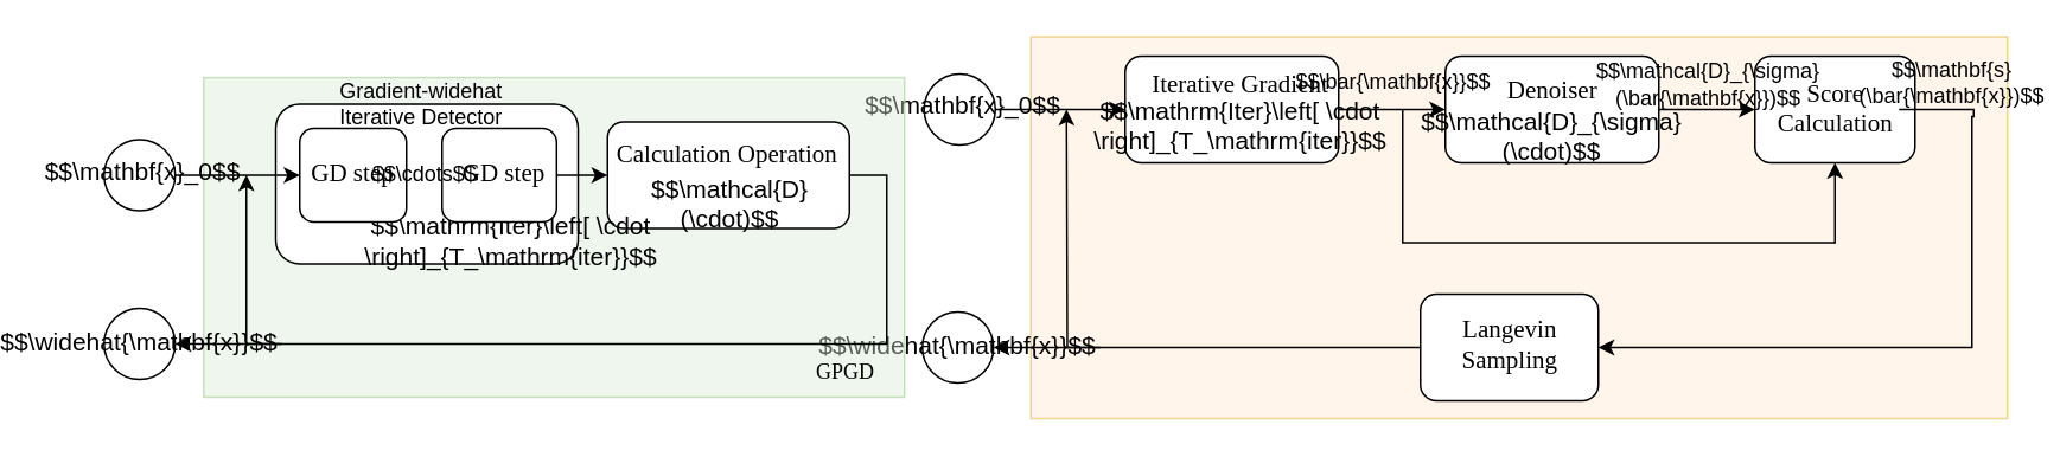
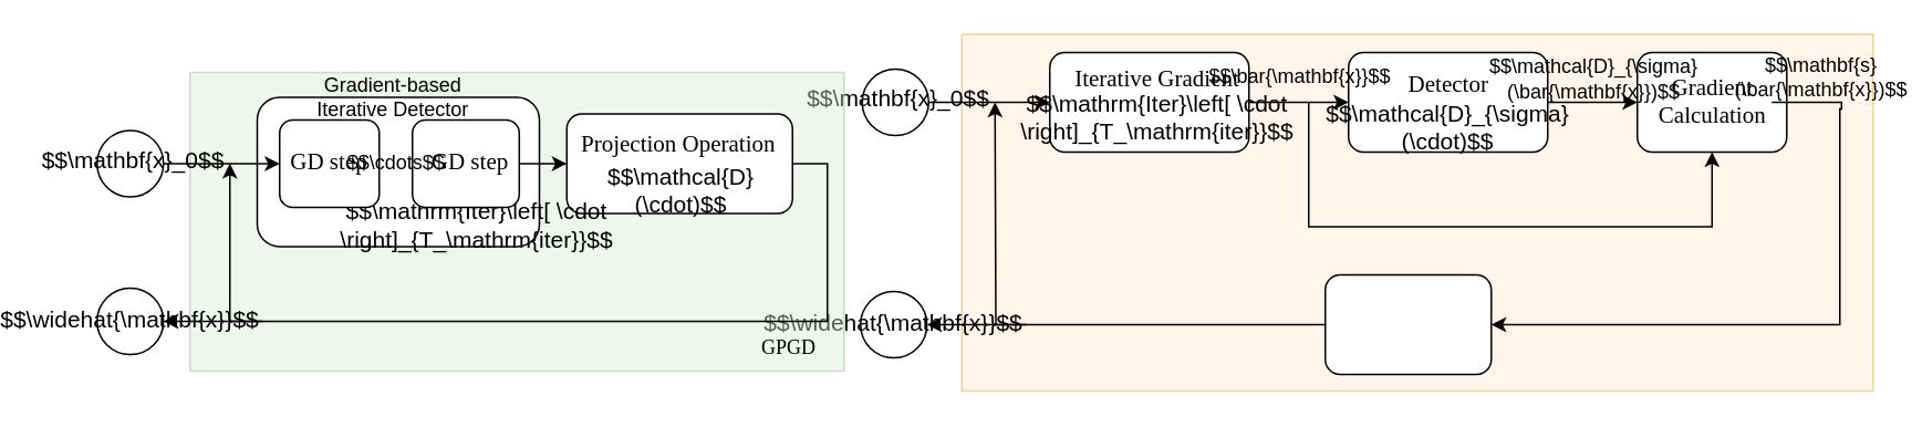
  <mxCell id="0" />
  <mxCell id="1" parent="0" />
  <mxCell id="2" value="" style="verticalLabelPosition=bottom;verticalAlign=top;html=1;shape=mxgraph.basic.rect;fillColor2=none;strokeWidth=1;size=0;indent=5;fillColor=#ffe6cc;strokeColor=#d79b00;shadow=0;movable=1;resizable=1;rotatable=1;deletable=1;editable=1;locked=0;connectable=1;opacity=40;" parent="1" vertex="1"><mxGeometry x="551" y="20" width="549" height="215" as="geometry" /></mxCell>
  <mxCell id="3" value="" style="group" parent="1" vertex="1" connectable="0"><mxGeometry x="784" y="26" width="120" height="65" as="geometry" /></mxCell>
  <mxCell id="4" value="" style="rounded=1;whiteSpace=wrap;html=1;" parent="3" vertex="1"><mxGeometry y="5" width="120" height="60" as="geometry" /></mxCell>
- <mxCell id="5" value="&lt;font style=&quot;font-size: 14px;&quot; face=&quot;Times New Roman&quot;&gt;Denoiser&lt;/font&gt;" style="text;html=1;align=center;verticalAlign=middle;whiteSpace=wrap;rounded=0;" parent="3" vertex="1"><mxGeometry x="7.5" width="105" height="50" as="geometry" /></mxCell>
+ <mxCell id="5" value="&lt;font style=&quot;font-size: 14px;&quot; face=&quot;Times New Roman&quot;&gt;Detector&lt;/font&gt;" style="text;html=1;align=center;verticalAlign=middle;whiteSpace=wrap;rounded=0;" parent="3" vertex="1"><mxGeometry x="7.5" width="105" height="50" as="geometry" /></mxCell>
  <mxCell id="6" value="&lt;font style=&quot;font-size: 14px;&quot;&gt;$$\mathcal{D}_{\sigma}(\cdot)$$&lt;/font&gt;" style="text;html=1;align=center;verticalAlign=middle;whiteSpace=wrap;rounded=0;" parent="3" vertex="1"><mxGeometry x="30" y="35" width="60" height="30" as="geometry" /></mxCell>
  <mxCell id="7" value="" style="group" parent="1" vertex="1" connectable="0"><mxGeometry x="604" y="28" width="130" height="66" as="geometry" /></mxCell>
  <mxCell id="8" value="" style="rounded=1;whiteSpace=wrap;html=1;" parent="7" vertex="1"><mxGeometry y="3" width="120" height="60" as="geometry" /></mxCell>
  <mxCell id="9" value="&lt;font style=&quot;font-size: 14px;&quot; face=&quot;Times New Roman&quot;&gt;Iterative Gradient&lt;/font&gt;" style="text;html=1;align=center;verticalAlign=middle;whiteSpace=wrap;rounded=0;" parent="7" vertex="1"><mxGeometry x="8" y="-5" width="114" height="50" as="geometry" /></mxCell>
  <mxCell id="10" value="&lt;font style=&quot;font-size: 14px;&quot;&gt;$$\mathrm{Iter}\left[ \cdot \right]_{T_\mathrm{iter}}$$&lt;/font&gt;" style="text;html=1;align=center;verticalAlign=middle;whiteSpace=wrap;rounded=0;" parent="7" vertex="1"><mxGeometry x="35" y="27" width="60" height="30" as="geometry" /></mxCell>
  <mxCell id="11" style="edgeStyle=orthogonalEdgeStyle;rounded=0;orthogonalLoop=1;jettySize=auto;html=1;exitX=1;exitY=0.5;exitDx=0;exitDy=0;entryX=0;entryY=0.5;entryDx=0;entryDy=0;" parent="1" source="8" target="4" edge="1"><mxGeometry relative="1" as="geometry" /></mxCell>
  <mxCell id="12" value="" style="group" parent="1" vertex="1" connectable="0"><mxGeometry x="481" y="41" width="60" height="40" as="geometry" /></mxCell>
  <mxCell id="13" value="" style="ellipse;whiteSpace=wrap;html=1;aspect=fixed;" parent="12" vertex="1"><mxGeometry x="10" width="40" height="40" as="geometry" /></mxCell>
  <mxCell id="14" value="&lt;font style=&quot;font-size: 14px;&quot;&gt;$$\mathbf{x}_0$$&lt;/font&gt;" style="text;html=1;align=center;verticalAlign=middle;whiteSpace=wrap;rounded=0;" parent="12" vertex="1"><mxGeometry x="2" y="3" width="60" height="30" as="geometry" /></mxCell>
  <mxCell id="15" style="edgeStyle=orthogonalEdgeStyle;rounded=0;orthogonalLoop=1;jettySize=auto;html=1;exitX=1;exitY=0.5;exitDx=0;exitDy=0;entryX=0;entryY=0.5;entryDx=0;entryDy=0;" parent="1" source="13" target="8" edge="1"><mxGeometry relative="1" as="geometry" /></mxCell>
  <mxCell id="16" value="" style="group" parent="1" vertex="1" connectable="0"><mxGeometry x="480" y="174" width="60" height="40" as="geometry" /></mxCell>
  <mxCell id="17" style="edgeStyle=orthogonalEdgeStyle;rounded=0;orthogonalLoop=1;jettySize=auto;html=1;exitX=1;exitY=0.5;exitDx=0;exitDy=0;endArrow=none;endFill=0;startArrow=classic;startFill=1;" parent="16" source="18" edge="1"><mxGeometry relative="1" as="geometry"><mxPoint x="110" y="21" as="targetPoint" /></mxGeometry></mxCell>
  <mxCell id="18" value="" style="ellipse;whiteSpace=wrap;html=1;aspect=fixed;" parent="16" vertex="1"><mxGeometry x="10" y="1" width="40" height="40" as="geometry" /></mxCell>
  <mxCell id="19" value="&lt;font style=&quot;font-size: 14px;&quot;&gt;$$\widehat{\mathbf{x}}$$&lt;/font&gt;" style="text;html=1;align=center;verticalAlign=middle;whiteSpace=wrap;rounded=0;" parent="16" vertex="1"><mxGeometry y="5" width="60" height="30" as="geometry" /></mxCell>
  <mxCell id="20" value="" style="group" parent="1" vertex="1" connectable="0"><mxGeometry x="958" y="26" width="150" height="65" as="geometry" /></mxCell>
  <mxCell id="21" value="" style="rounded=1;whiteSpace=wrap;html=1;" parent="20" vertex="1"><mxGeometry y="5" width="90" height="60" as="geometry" /></mxCell>
  <mxCell id="22" style="edgeStyle=orthogonalEdgeStyle;rounded=0;orthogonalLoop=1;jettySize=auto;html=1;exitX=0.5;exitY=1;exitDx=0;exitDy=0;startArrow=classic;startFill=1;endArrow=none;endFill=0;" parent="20" source="21" edge="1"><mxGeometry relative="1" as="geometry"><mxPoint x="-198" y="39" as="targetPoint" /><mxPoint x="50" y="90" as="sourcePoint" /><Array as="points"><mxPoint x="45" y="110" /><mxPoint x="-198" y="110" /><mxPoint x="-198" y="35" /></Array></mxGeometry></mxCell>
- <mxCell id="23" value="&lt;font style=&quot;font-size: 14px;&quot; face=&quot;Times New Roman&quot;&gt;Score Calculation&lt;/font&gt;" style="text;html=1;align=center;verticalAlign=middle;whiteSpace=wrap;rounded=0;" parent="20" vertex="1"><mxGeometry x="8.75" y="10" width="72.5" height="50" as="geometry" /></mxCell>
+ <mxCell id="23" value="&lt;font style=&quot;font-size: 14px;&quot; face=&quot;Times New Roman&quot;&gt;Gradient Calculation&lt;/font&gt;" style="text;html=1;align=center;verticalAlign=middle;whiteSpace=wrap;rounded=0;" parent="20" vertex="1"><mxGeometry x="8.75" y="10" width="72.5" height="50" as="geometry" /></mxCell>
  <mxCell id="24" style="edgeStyle=orthogonalEdgeStyle;rounded=0;orthogonalLoop=1;jettySize=auto;html=1;exitX=1;exitY=0.5;exitDx=0;exitDy=0;entryX=0;entryY=0.5;entryDx=0;entryDy=0;" parent="1" source="4" target="21" edge="1"><mxGeometry relative="1" as="geometry" /></mxCell>
  <mxCell id="25" value="$$\bar{\mathbf{x}}$$" style="text;html=1;align=center;verticalAlign=middle;whiteSpace=wrap;rounded=0;" parent="1" vertex="1"><mxGeometry x="725" y="31" width="60" height="30" as="geometry" /></mxCell>
  <mxCell id="26" value="$$\mathcal{D}_{\sigma}(\bar{\mathbf{x}})$$" style="text;html=1;align=center;verticalAlign=middle;whiteSpace=wrap;rounded=0;" parent="1" vertex="1"><mxGeometry x="902" y="32" width="60" height="30" as="geometry" /></mxCell>
  <mxCell id="27" style="edgeStyle=orthogonalEdgeStyle;rounded=0;orthogonalLoop=1;jettySize=auto;html=1;exitX=0;exitY=0.5;exitDx=0;exitDy=0;" parent="1" source="28" edge="1"><mxGeometry relative="1" as="geometry"><mxPoint x="571" y="61" as="targetPoint" /><mxPoint x="770" y="200" as="sourcePoint" /></mxGeometry></mxCell>
  <mxCell id="28" value="" style="rounded=1;whiteSpace=wrap;html=1;" parent="1" vertex="1"><mxGeometry x="770" y="165" width="100" height="60" as="geometry" /></mxCell>
- <mxCell id="29" value="&lt;font style=&quot;font-size: 14px;&quot; face=&quot;Times New Roman&quot;&gt;Langevin Sampling&lt;/font&gt;" style="text;html=1;align=center;verticalAlign=middle;whiteSpace=wrap;rounded=0;" parent="1" vertex="1"><mxGeometry x="783.75" y="169" width="72.5" height="50" as="geometry" /></mxCell>
  <mxCell id="30" style="edgeStyle=orthogonalEdgeStyle;rounded=0;orthogonalLoop=1;jettySize=auto;html=1;exitX=0;exitY=1;exitDx=0;exitDy=0;entryX=1;entryY=0.5;entryDx=0;entryDy=0;" parent="1" source="51" target="28" edge="1"><mxGeometry relative="1" as="geometry"><mxPoint x="871" y="192" as="targetPoint" /><mxPoint x="1110" y="58" as="sourcePoint" /><Array as="points"><mxPoint x="1081" y="61" /><mxPoint x="1081" y="65" /><mxPoint x="1080" y="65" /><mxPoint x="1080" y="195" /></Array></mxGeometry></mxCell>
  <mxCell id="31" value="" style="verticalLabelPosition=bottom;verticalAlign=top;html=1;shape=mxgraph.basic.rect;fillColor2=none;strokeWidth=1;size=0;indent=5;fillColor=#d5e8d4;strokeColor=#82b366;shadow=0;movable=1;resizable=1;rotatable=1;deletable=1;editable=1;locked=0;connectable=1;opacity=40;" parent="1" vertex="1"><mxGeometry x="86" y="43" width="394" height="180" as="geometry" /></mxCell>
  <mxCell id="32" style="edgeStyle=orthogonalEdgeStyle;rounded=0;orthogonalLoop=1;jettySize=auto;html=1;exitX=1;exitY=0.5;exitDx=0;exitDy=0;" parent="1" source="33" edge="1"><mxGeometry relative="1" as="geometry"><mxPoint x="110" y="97.857" as="targetPoint" /><Array as="points"><mxPoint x="470" y="98" /><mxPoint x="470" y="193" /><mxPoint x="110" y="193" /></Array></mxGeometry></mxCell>
  <mxCell id="33" value="" style="rounded=1;whiteSpace=wrap;html=1;" parent="1" vertex="1"><mxGeometry x="313" y="68" width="136" height="60" as="geometry" /></mxCell>
- <mxCell id="34" value="&lt;font style=&quot;font-size: 14px;&quot; face=&quot;Times New Roman&quot;&gt;Calculation Operation&lt;/font&gt;" style="text;html=1;align=center;verticalAlign=middle;whiteSpace=wrap;rounded=0;" parent="1" vertex="1"><mxGeometry x="315.5" y="62" width="128.5" height="50" as="geometry" /></mxCell>
+ <mxCell id="34" value="&lt;font style=&quot;font-size: 14px;&quot; face=&quot;Times New Roman&quot;&gt;Projection Operation&lt;/font&gt;" style="text;html=1;align=center;verticalAlign=middle;whiteSpace=wrap;rounded=0;" parent="1" vertex="1"><mxGeometry x="315.5" y="62" width="128.5" height="50" as="geometry" /></mxCell>
  <mxCell id="35" value="&lt;font style=&quot;font-size: 14px;&quot;&gt;$$\mathcal{D}(\cdot)$$&lt;/font&gt;" style="text;html=1;align=center;verticalAlign=middle;whiteSpace=wrap;rounded=0;" parent="1" vertex="1"><mxGeometry x="352" y="99" width="60" height="30" as="geometry" /></mxCell>
  <mxCell id="36" value="GPGD" style="text;html=1;align=center;verticalAlign=middle;whiteSpace=wrap;rounded=0;fontFamily=Times New Roman;" parent="1" vertex="1"><mxGeometry x="417" y="194" width="60" height="30" as="geometry" /></mxCell>
  <mxCell id="37" value="" style="group" parent="1" vertex="1" connectable="0"><mxGeometry x="140" y="69" width="170" height="79.002" as="geometry" /></mxCell>
  <mxCell id="38" value="" style="group" parent="37" vertex="1" connectable="0"><mxGeometry x="-13.5" y="-11" width="183.5" height="90.002" as="geometry" /></mxCell>
  <mxCell id="39" value="" style="rounded=1;whiteSpace=wrap;html=1;" parent="38" vertex="1"><mxGeometry width="170" height="90" as="geometry" /></mxCell>
  <mxCell id="40" value="&lt;font style=&quot;font-size: 14px;&quot;&gt;$$\mathrm{Iter}\left[ \cdot \right]_{T_\mathrm{iter}}$$&lt;/font&gt;" style="text;html=1;align=center;verticalAlign=middle;whiteSpace=wrap;rounded=0;" parent="38" vertex="1"><mxGeometry x="117.5" y="63.639" width="30" height="26.364" as="geometry" /></mxCell>
  <mxCell id="41" value="" style="rounded=1;whiteSpace=wrap;html=1;" parent="37" vertex="1"><mxGeometry y="2.636" width="60" height="52.727" as="geometry" /></mxCell>
  <mxCell id="42" value="&lt;font face=&quot;Times New Roman&quot;&gt;&lt;span style=&quot;font-size: 14px;&quot;&gt;GD step&lt;/span&gt;&lt;/font&gt;" style="text;html=1;align=center;verticalAlign=middle;whiteSpace=wrap;rounded=0;" parent="37" vertex="1"><mxGeometry x="-15.996" y="8.03" width="92.046" height="40.97" as="geometry" /></mxCell>
  <mxCell id="43" value="" style="group" parent="1" vertex="1" connectable="0"><mxGeometry x="20" y="78" width="60" height="40" as="geometry" /></mxCell>
  <mxCell id="44" value="" style="ellipse;whiteSpace=wrap;html=1;aspect=fixed;" parent="43" vertex="1"><mxGeometry x="10" width="40" height="40" as="geometry" /></mxCell>
  <mxCell id="45" value="&lt;font style=&quot;font-size: 14px;&quot;&gt;$$\mathbf{x}_0$$&lt;/font&gt;" style="text;html=1;align=center;verticalAlign=middle;whiteSpace=wrap;rounded=0;" parent="43" vertex="1"><mxGeometry x="2" y="3" width="60" height="30" as="geometry" /></mxCell>
  <mxCell id="46" style="edgeStyle=orthogonalEdgeStyle;rounded=0;orthogonalLoop=1;jettySize=auto;html=1;exitX=1;exitY=0.5;exitDx=0;exitDy=0;entryX=0;entryY=0.5;entryDx=0;entryDy=0;" parent="1" source="44" target="41" edge="1"><mxGeometry relative="1" as="geometry" /></mxCell>
  <mxCell id="47" value="" style="group" parent="1" vertex="1" connectable="0"><mxGeometry x="20" y="172" width="60" height="40" as="geometry" /></mxCell>
  <mxCell id="48" style="edgeStyle=orthogonalEdgeStyle;rounded=0;orthogonalLoop=1;jettySize=auto;html=1;exitX=1;exitY=0.5;exitDx=0;exitDy=0;endArrow=none;endFill=0;startArrow=classic;startFill=1;" parent="47" source="49" edge="1"><mxGeometry relative="1" as="geometry"><mxPoint x="110" y="21" as="targetPoint" /></mxGeometry></mxCell>
  <mxCell id="49" value="" style="ellipse;whiteSpace=wrap;html=1;aspect=fixed;" parent="47" vertex="1"><mxGeometry x="10" y="1" width="40" height="40" as="geometry" /></mxCell>
  <mxCell id="50" value="&lt;font style=&quot;font-size: 14px;&quot;&gt;$$\widehat{\mathbf{x}}$$&lt;/font&gt;" style="text;html=1;align=center;verticalAlign=middle;whiteSpace=wrap;rounded=0;" parent="47" vertex="1"><mxGeometry y="5" width="60" height="30" as="geometry" /></mxCell>
  <mxCell id="51" value="$$\mathbf{s}(\bar{\mathbf{x}})$$" style="text;html=1;align=center;verticalAlign=middle;whiteSpace=wrap;rounded=0;" parent="1" vertex="1"><mxGeometry x="1039" y="31" width="60" height="30" as="geometry" /></mxCell>
  <mxCell id="52" value="" style="group" parent="1" vertex="1" connectable="0"><mxGeometry x="220" y="69" width="80" height="58" as="geometry" /></mxCell>
  <mxCell id="53" value="" style="rounded=1;whiteSpace=wrap;html=1;" parent="52" vertex="1"><mxGeometry y="2.636" width="64.368" height="52.727" as="geometry" /></mxCell>
  <mxCell id="54" value="&lt;font face=&quot;Times New Roman&quot;&gt;&lt;span style=&quot;font-size: 14px;&quot;&gt;GD step&lt;/span&gt;&lt;/font&gt;" style="text;html=1;align=center;verticalAlign=middle;whiteSpace=wrap;rounded=0;" parent="52" vertex="1"><mxGeometry x="-10" y="8.51" width="90" height="40.97" as="geometry" /></mxCell>
  <mxCell id="55" value="$$\cdots$$" style="text;html=1;align=center;verticalAlign=middle;resizable=0;points=[];autosize=1;strokeColor=none;fillColor=none;" parent="52" vertex="1"><mxGeometry x="-50" y="14" width="80" height="30" as="geometry" /></mxCell>
  <mxCell id="56" style="edgeStyle=orthogonalEdgeStyle;rounded=0;orthogonalLoop=1;jettySize=auto;html=1;exitX=1;exitY=0.5;exitDx=0;exitDy=0;entryX=0;entryY=0.5;entryDx=0;entryDy=0;" parent="1" source="53" target="33" edge="1"><mxGeometry relative="1" as="geometry" /></mxCell>
- <mxCell id="57" value="Gradient-widehat Iterative Detector" style="text;html=1;align=center;verticalAlign=middle;whiteSpace=wrap;rounded=0;" parent="1" vertex="1"><mxGeometry x="158" y="37.03" width="101.03" height="40.97" as="geometry" /></mxCell>
+ <mxCell id="57" value="Gradient-based Iterative Detector" style="text;html=1;align=center;verticalAlign=middle;whiteSpace=wrap;rounded=0;" parent="1" vertex="1"><mxGeometry x="158" y="37.03" width="101.03" height="40.97" as="geometry" /></mxCell>
